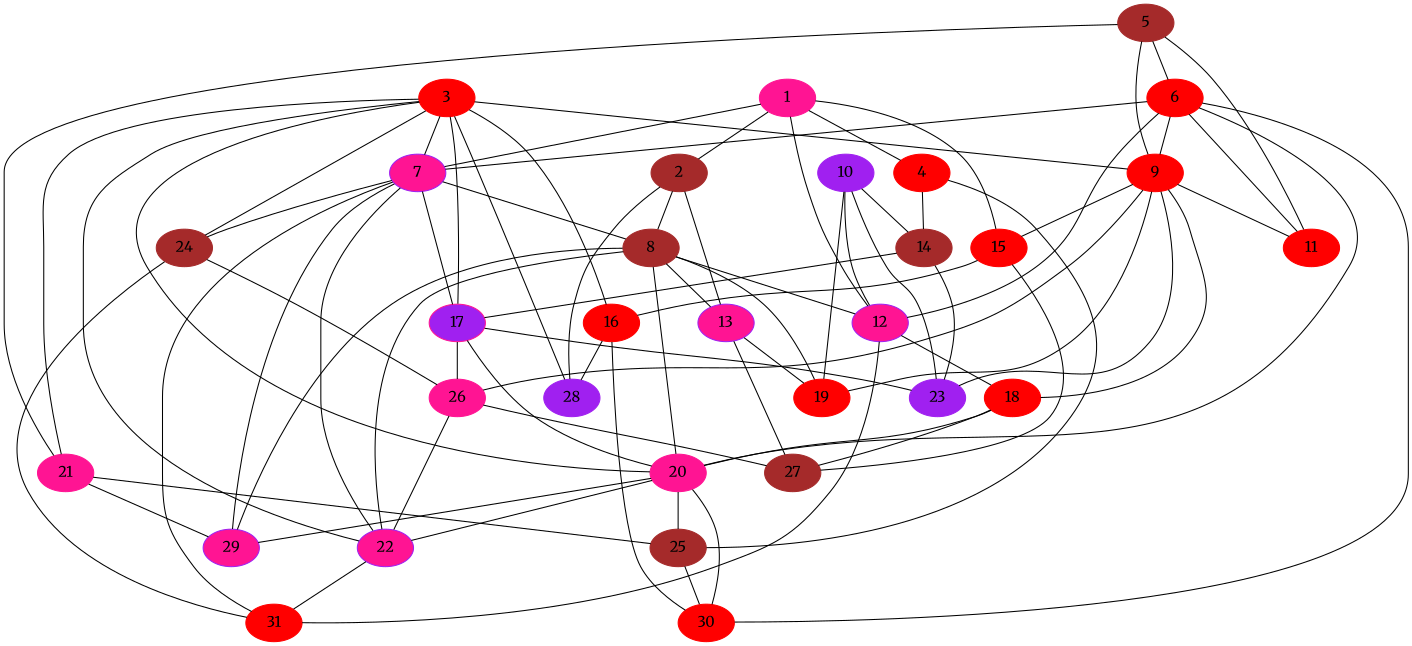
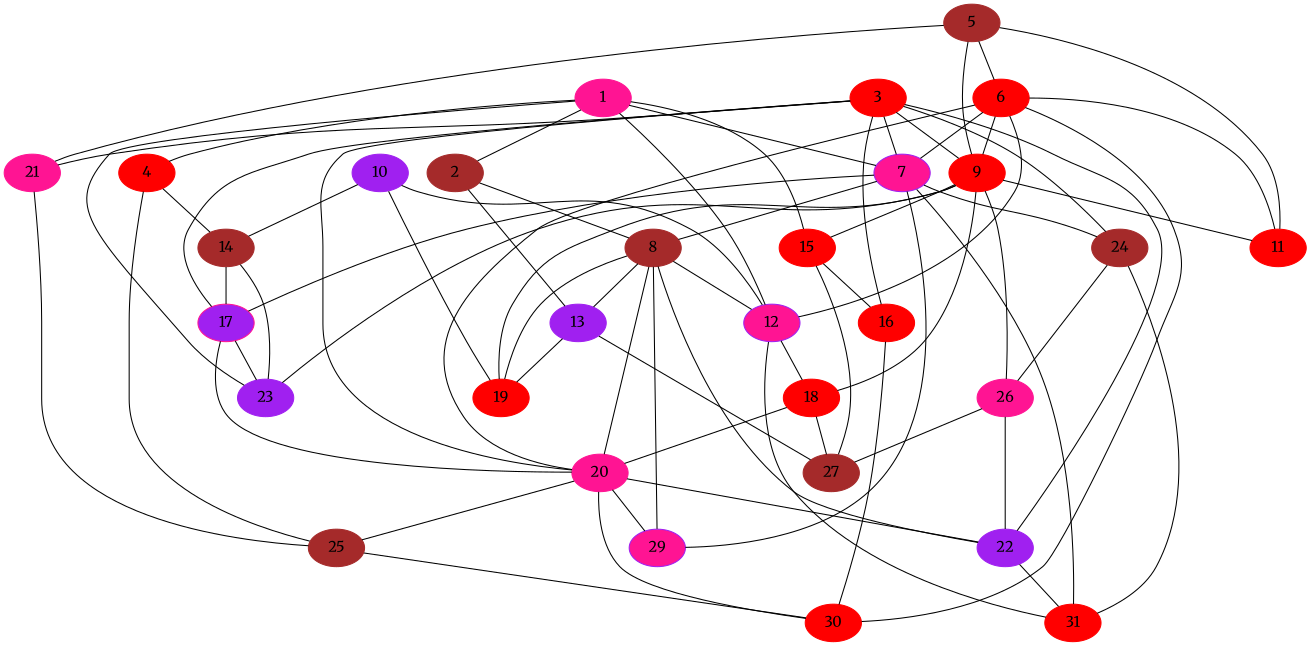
  graph {
    fontname=Merriweather
    node [color=red fontname=Merriweather style=filled]
    edge [fontname=Merriweather weight=1.0]
    1 [color=deeppink]
    2 [color=brown]
    4
    7 [color=purple fillcolor=deeppink]
    12 [color=purple fillcolor=deeppink]
    15
    8 [color=brown]
-   13 [color=purple fillcolor=deeppink]
-   28 [color=purple]
+   13 [color=purple]
    14 [color=brown]
    25 [color=brown]
    17 [color=deeppink fillcolor=purple]
-   22 [color=purple fillcolor=deeppink]
+   22 [color=purple]
    24 [color=brown]
    31
    29 [color=purple fillcolor=deeppink]
    18
    16
    27 [color=brown]
    20 [color=deeppink]
    30
    19
    3
    9
    21 [color=deeppink]
    11
    23 [color=purple]
    26 [color=deeppink]
    5 [color=brown]
    6
    10 [color=purple]
    1 -- 2
    1 -- 4 [weight=2.0]
    1 -- 7
    1 -- 12 [weight=2.0]
    1 -- 15
    2 -- 8
    2 -- 13
-   2 -- 28
    4 -- 14
    4 -- 25
    7 -- 8 [weight=2.0]
    7 -- 17
-   7 -- 22
    7 -- 24
    7 -- 31
    7 -- 29
    12 -- 31
    12 -- 18
    15 -- 16
    15 -- 27
    8 -- 12 [weight=2.0]
    8 -- 13
    8 -- 22
    8 -- 29
    8 -- 20
    8 -- 19
    13 -- 27
    13 -- 19
    14 -- 17
    14 -- 23
    25 -- 30
    17 -- 20
    17 -- 23
-   17 -- 26
    22 -- 31
    24 -- 31
    24 -- 26
    18 -- 27
    18 -- 20
-   16 -- 28
    16 -- 30
    20 -- 25
    20 -- 22 [weight=3.0]
    20 -- 29
    20 -- 30
    3 -- 7
-   3 -- 28 [weight=2.0]
    3 -- 17
    3 -- 22
    3 -- 24
    3 -- 16
    3 -- 20
    3 -- 9
    3 -- 21
    9 -- 15
    9 -- 18
    9 -- 19
    9 -- 11 [weight=2.0]
    9 -- 23
    9 -- 26
    21 -- 25
-   21 -- 29
    26 -- 22
    26 -- 27
    5 -- 9
    5 -- 21
    5 -- 11
    5 -- 6
    6 -- 7 [weight=2.0]
    6 -- 12
    6 -- 20
    6 -- 30
    6 -- 9
    6 -- 11
    10 -- 12
    10 -- 14
    10 -- 19
-   10 -- 23
+   1 -- 23
  }
